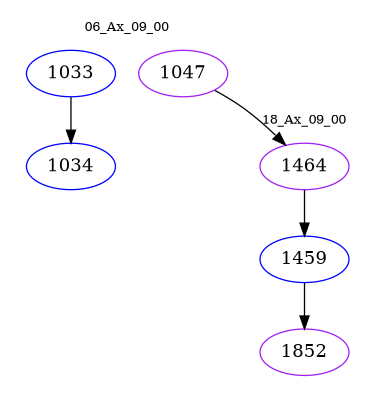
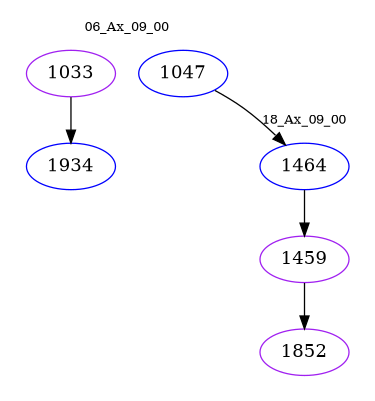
  digraph {
    node [color=blue]
    edge [color=black]
-   n1 [color=purple label=1047]
-   n2 [label=1033]
-   n3 [label=1034]
-   n4 [color=purple label=1464]
-   n5 [label=1459]
+   n1 [label=1047]
+   n2 [color=purple label=1033]
+   n3 [label=1934]
+   n4 [label=1464]
+   n5 [color=purple label=1459]
    n6 [color=purple label=1852]
    subgraph cluster_1 {
      color=white
      fontsize=10
      label="06_Ax_09_00"
      n1
      n2
      n3
    }
    subgraph cluster_2 {
      color=white
      fontsize=10
      label="18_Ax_09_00"
      n4
      n5
      n6
    }
    n1 -> n4
    n2 -> n3
    n4 -> n5
    n5 -> n6
  }
